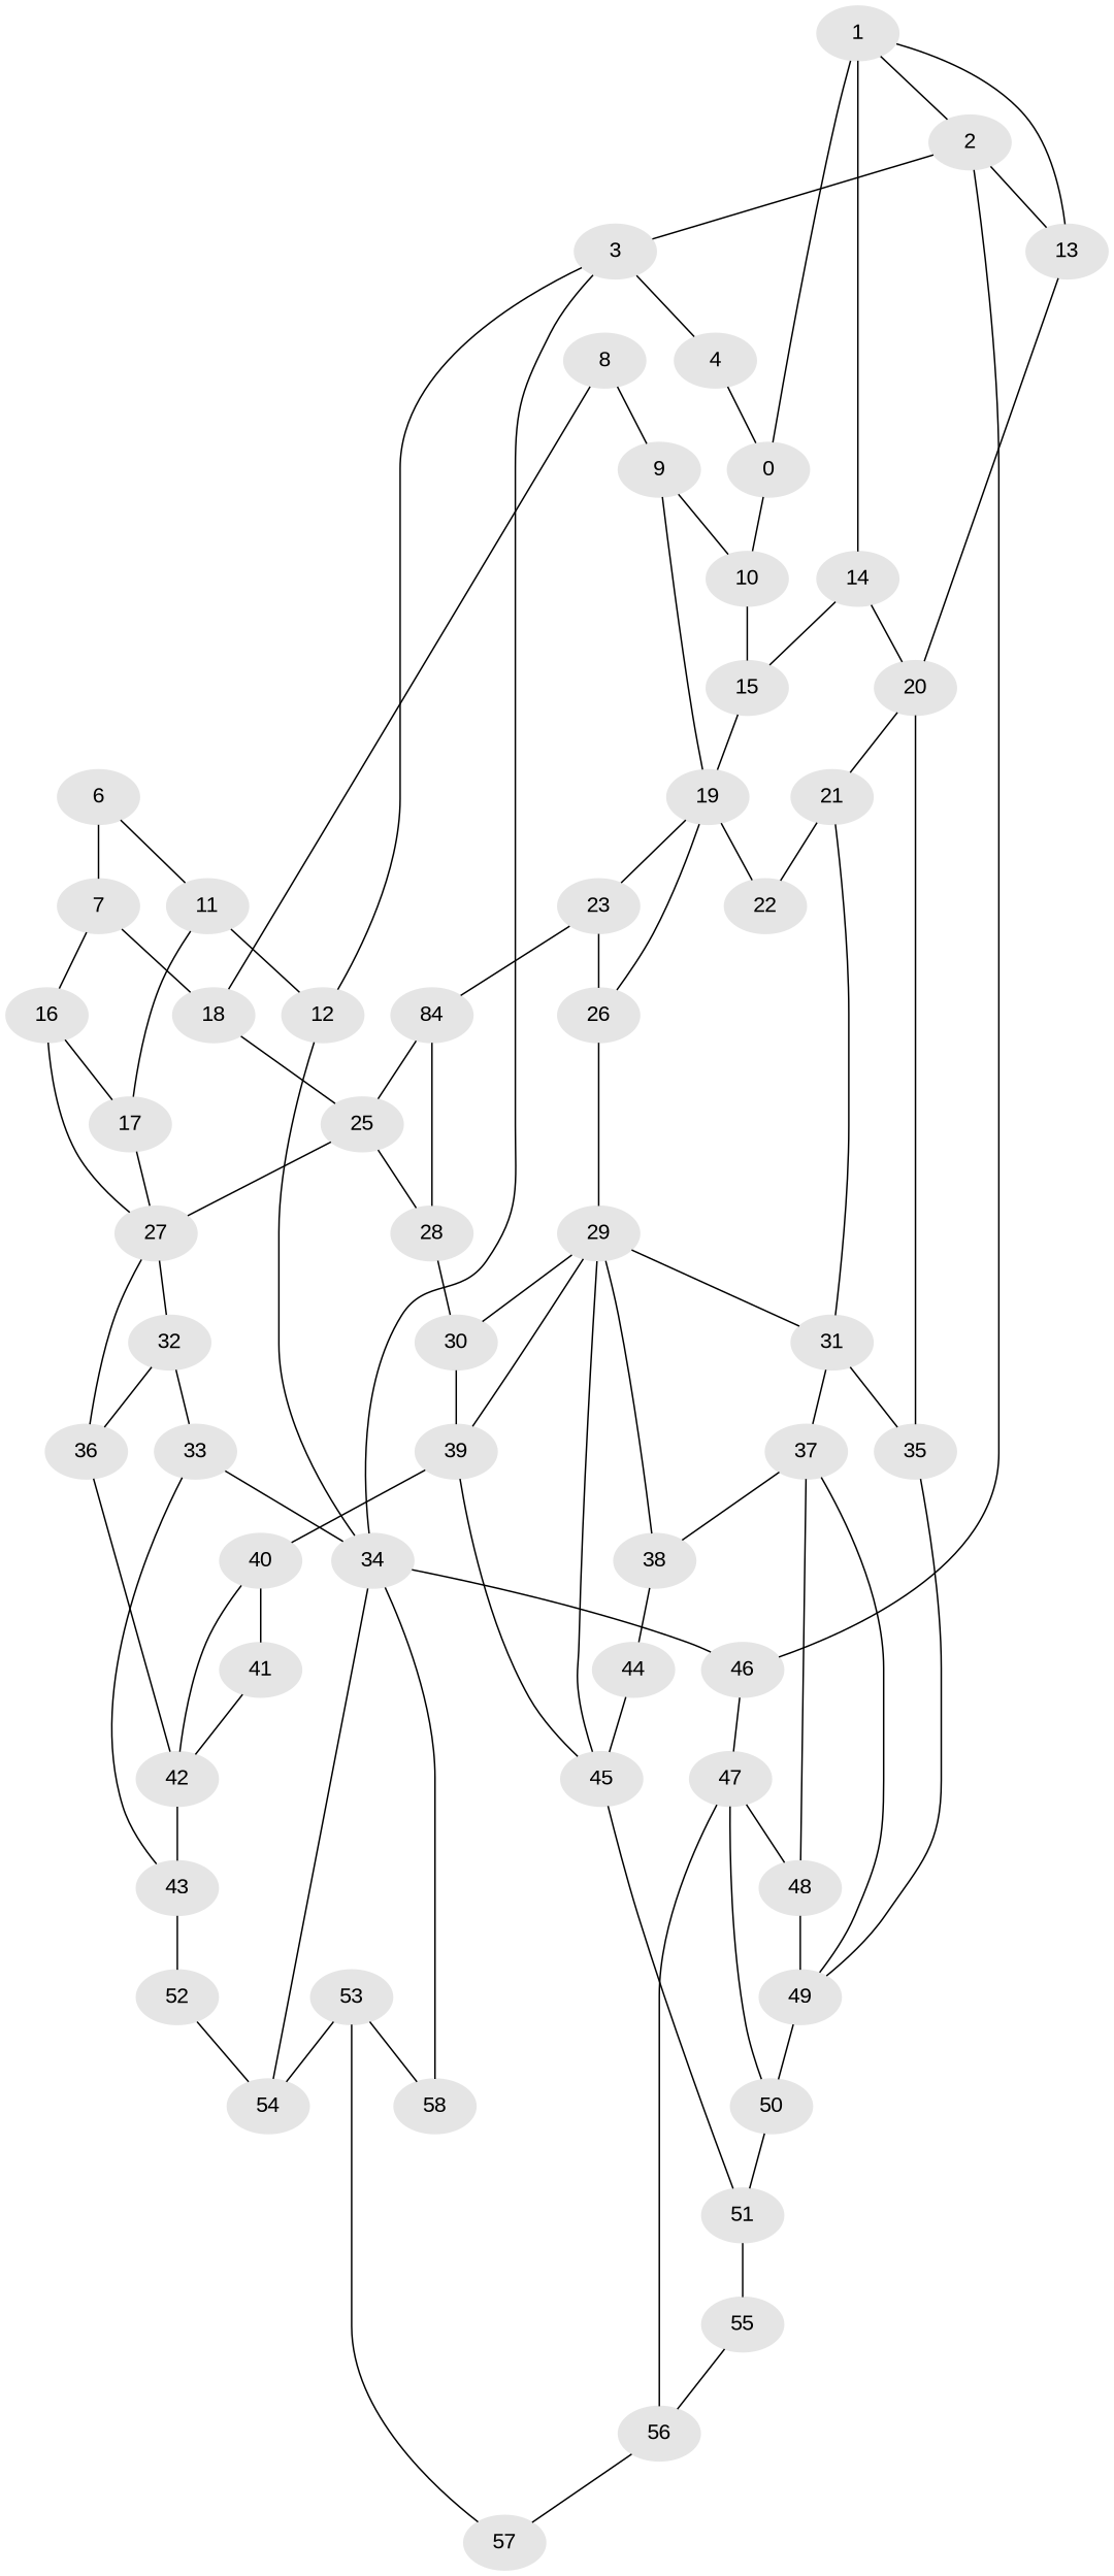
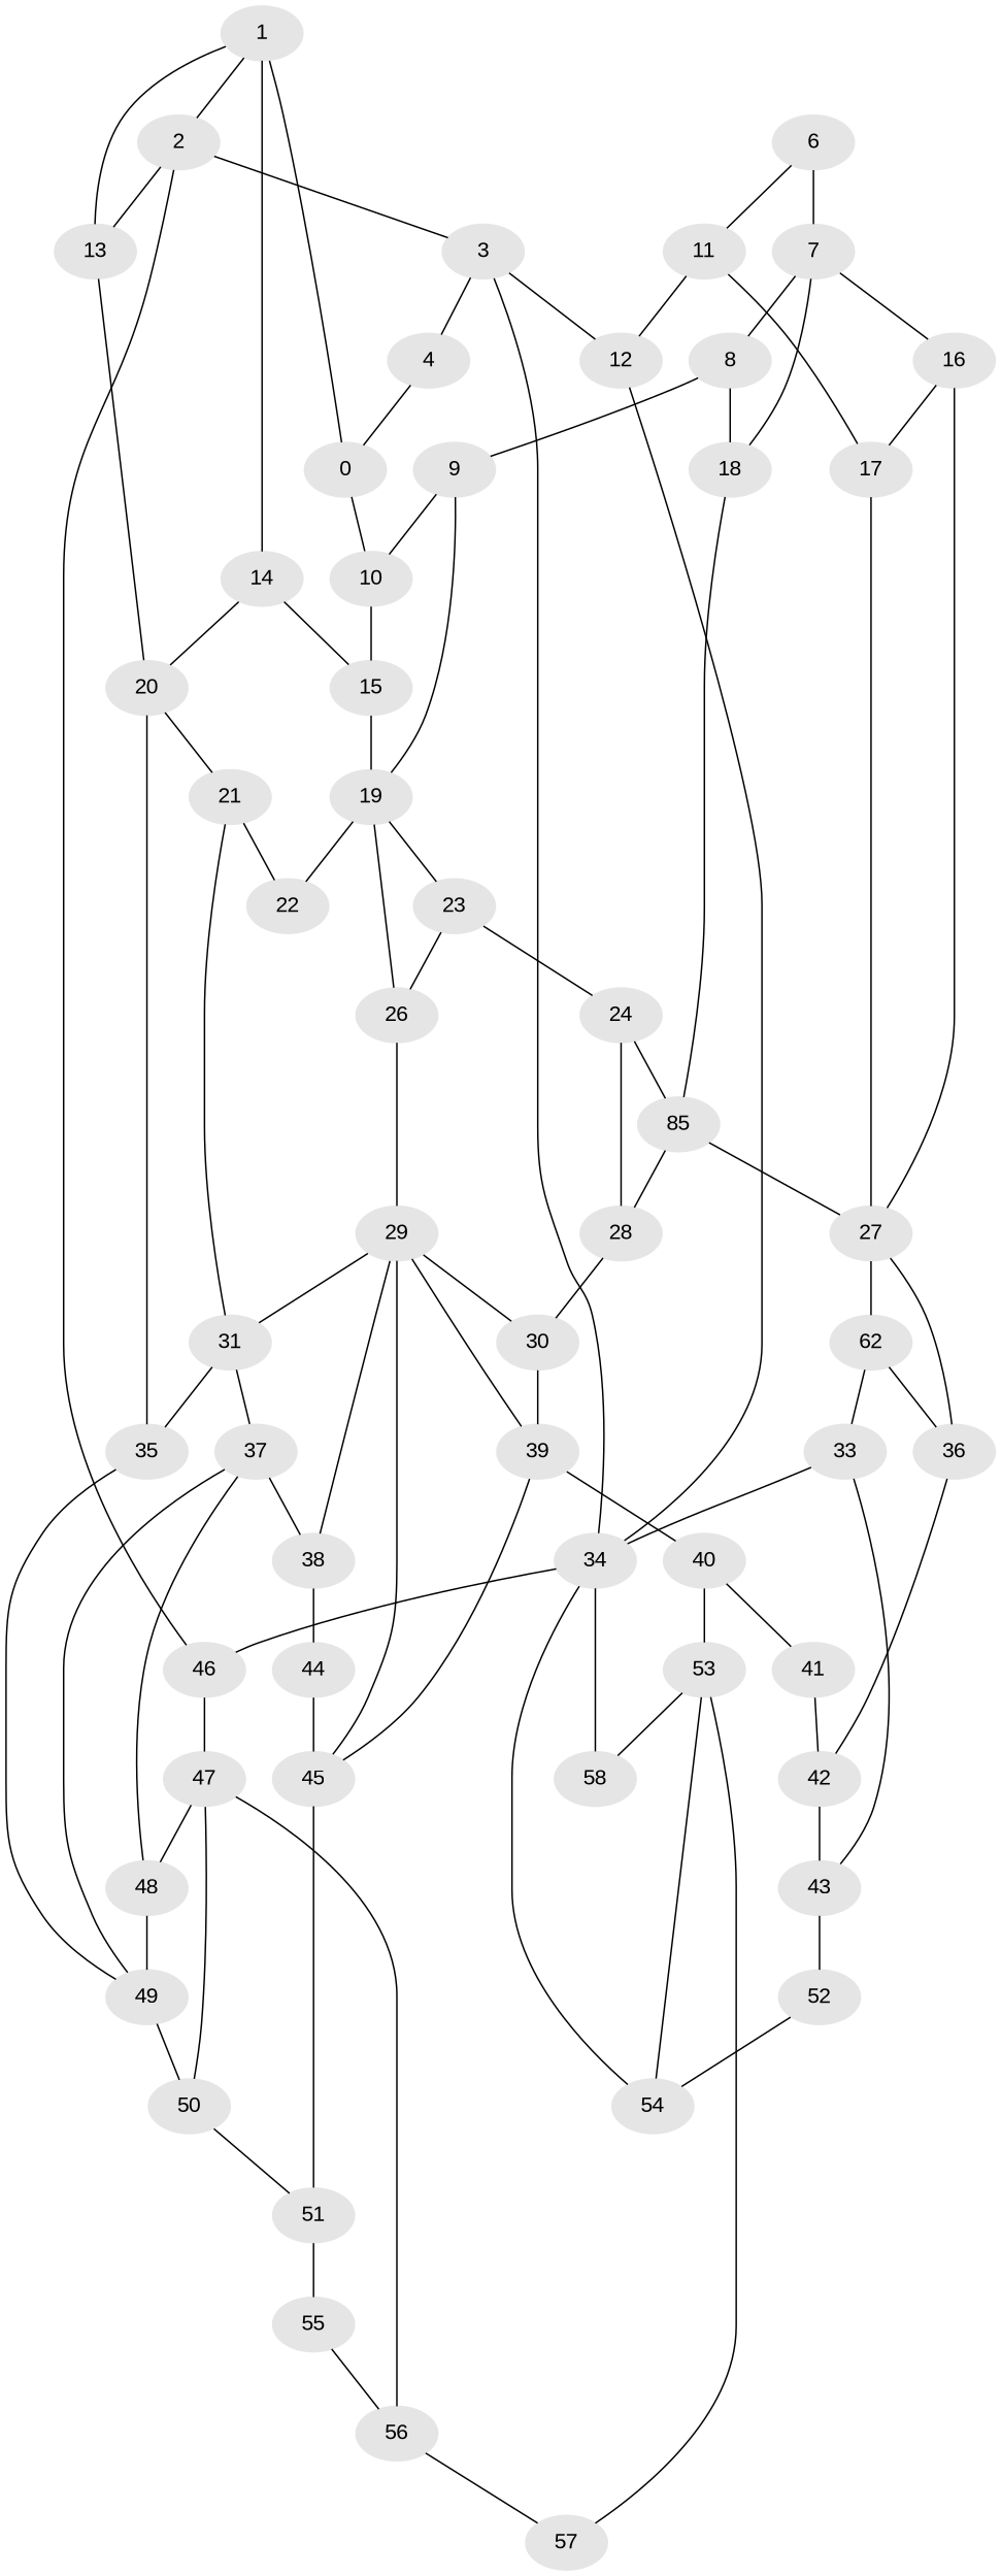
  graph {
    fontname="Liberation Sans"
    node [color=gray90 fontname="Liberation Sans" style=filled]
    edge [fontname="Liberation Sans" weight=1.0]
    1
    2
    n3 [label=0]
    13
    14
    3
    46
    10
    20
    15
    4
    12
    34
    47
    54
    58
    6
    7
    11
    8
    16
    18
    17
    9
    27
-   25
+   25 [label=85]
    19
    22
    23
    26
    21
    35
-   32
+   32 [label=62]
    36
    28
-   24 [label=84]
+   24
    29
    31
    49
    37
    30
    38
    39
    45
    33
    42
    44
    40
    51
    48
    43
    52
    50
    41
    53
    57
    55
    56
    1 -- 2
    1 -- n3
    1 -- 13
    1 -- 14 [weight=2.0]
    2 -- 13
    2 -- 3
    2 -- 46
    n3 -- 10
    13 -- 20
    14 -- 20
    14 -- 15
    3 -- 4
    3 -- 12
    3 -- 34
    46 -- 47 [weight=2.0]
    10 -- 15
    20 -- 21
    20 -- 35 [weight=2.0]
    15 -- 19
    4 -- n3
    12 -- 34
    34 -- 46
    34 -- 54
    34 -- 58 [weight=2.0]
    47 -- 48
    47 -- 50
    47 -- 56 [weight=2.0]
    6 -- 7 [weight=2.0]
    6 -- 11
+   7 -- 8
    7 -- 16
    7 -- 18
    11 -- 12
    11 -- 17
    8 -- 18
    8 -- 9
    16 -- 17
    16 -- 27
    18 -- 25
    17 -- 27
    9 -- 10
    9 -- 19
    27 -- 32
    27 -- 36
    25 -- 27 [weight=2.0]
    25 -- 28
    19 -- 22 [weight=2.0]
    19 -- 23
    19 -- 26
    23 -- 26
    23 -- 24
    26 -- 29
    21 -- 22
    21 -- 31
    35 -- 49
    32 -- 36
    32 -- 33
    36 -- 42
    28 -- 30
    24 -- 25
    24 -- 28
    29 -- 31
    29 -- 30
    29 -- 38
    29 -- 39
    29 -- 45
    31 -- 35 [weight=2.0]
    31 -- 37
    49 -- 50 [weight=2.0]
    37 -- 49
    37 -- 38
    37 -- 48
    30 -- 39 [weight=2.0]
    38 -- 44
    39 -- 45
    39 -- 40 [weight=2.0]
    45 -- 51 [weight=2.0]
    33 -- 34
    33 -- 43
    42 -- 43 [weight=3.0]
    44 -- 45 [weight=2.0]
    40 -- 41
-   40 -- 42 [weight=2.0]
+   40 -- 53 [weight=2.0]
    51 -- 55
    48 -- 49
    43 -- 52 [weight=2.0]
    52 -- 54
    50 -- 51
    41 -- 42 [weight=2.0]
    53 -- 54
    53 -- 58
    53 -- 57 [weight=2.0]
    55 -- 56 [weight=2.0]
    56 -- 57 [weight=2.0]
  }
